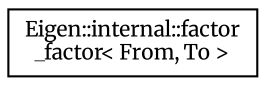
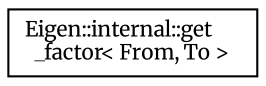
  digraph {
    rankdir=TB
    fontname=Merriweather
-   n1 [color=black fillcolor=white fontname=Merriweather fontsize=10 height=0.2 label="Eigen::internal::factor\l_factor\< From, To \>" shape=record style=filled width=0.4]
+   n1 [color=black fillcolor=white fontname=Merriweather fontsize=10 height=0.2 label="Eigen::internal::get\l_factor\< From, To \>" shape=record style=filled width=0.4]
  }
